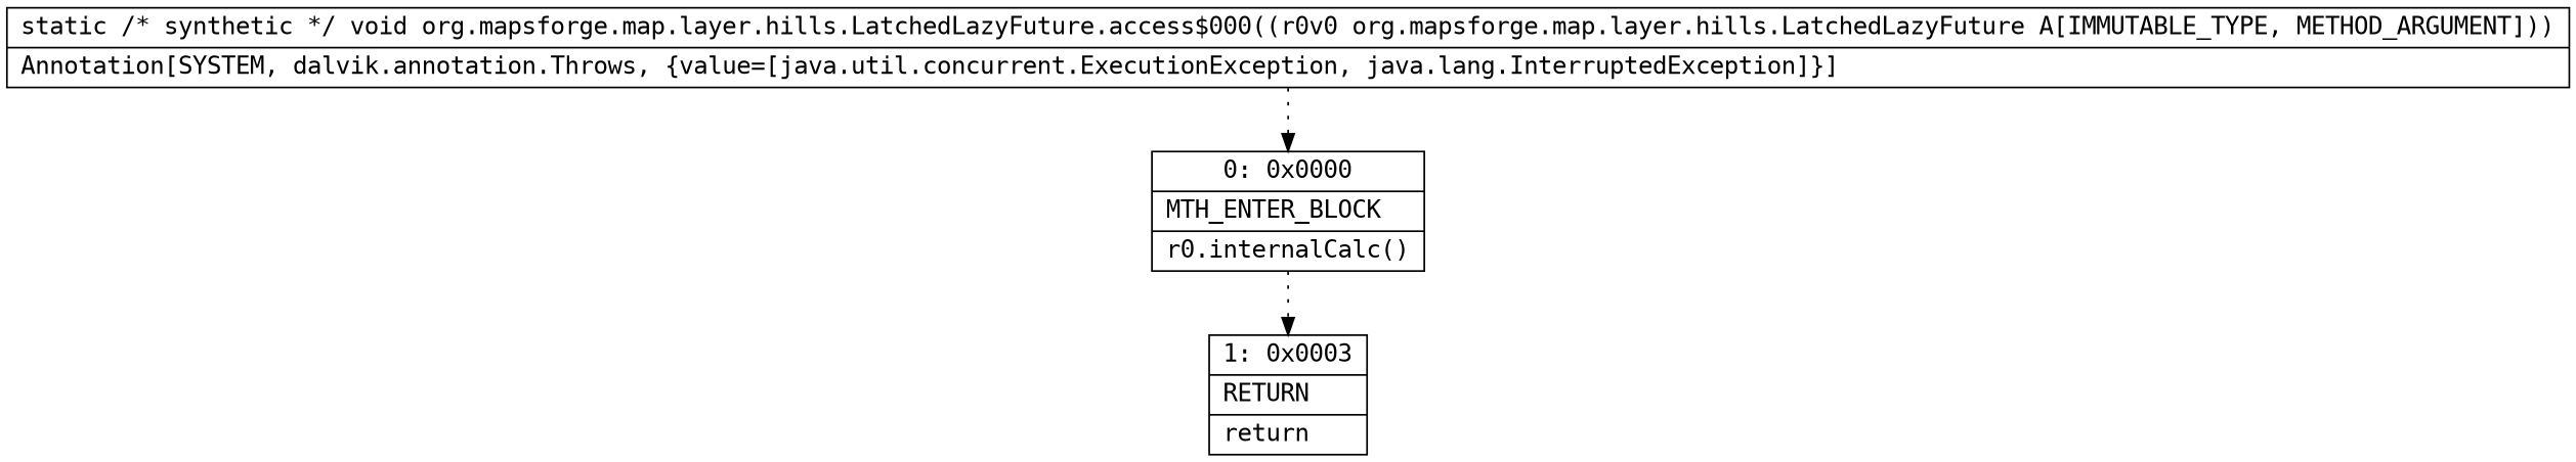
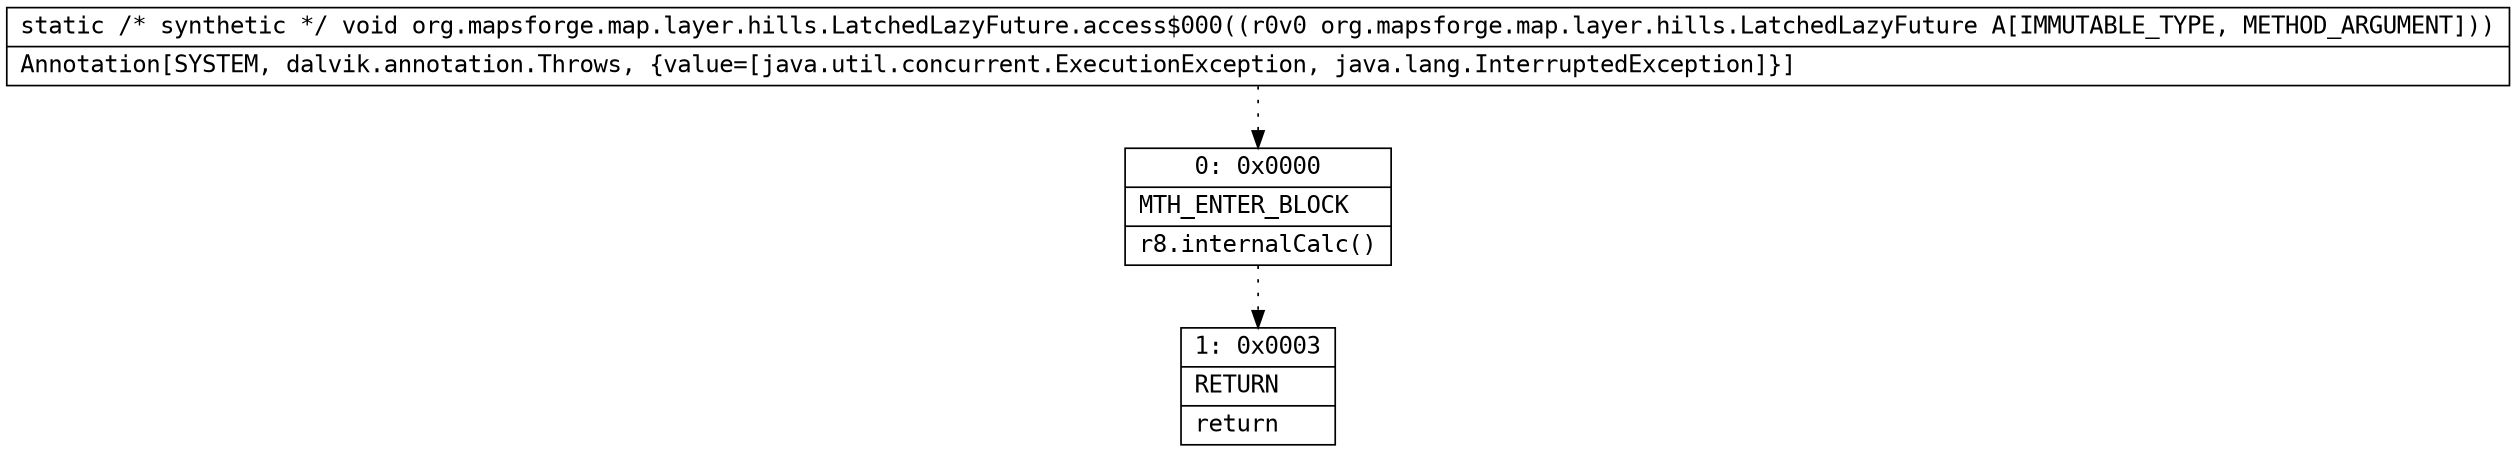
  digraph {
    fontname="DejaVu Sans Mono"
    node [shape=record fontname="DejaVu Sans Mono"]
    edge [style=dotted fontname="DejaVu Sans Mono"]
-   n1 [label="{0\:\ 0x0000|MTH_ENTER_BLOCK\l|r0.internalCalc()\l}"]
+   n1 [label="{0\:\ 0x0000|MTH_ENTER_BLOCK\l|r8.internalCalc()\l}"]
    n2 [label="{1\:\ 0x0003|RETURN\l|return\l}"]
    n3 [label="{static \/* synthetic *\/ void org.mapsforge.map.layer.hills.LatchedLazyFuture.access$000((r0v0 org.mapsforge.map.layer.hills.LatchedLazyFuture A[IMMUTABLE_TYPE, METHOD_ARGUMENT]))  | Annotation[SYSTEM, dalvik.annotation.Throws, \{value=[java.util.concurrent.ExecutionException, java.lang.InterruptedException]\}]\l}"]
    n1 -> n2
    n3 -> n1
  }
